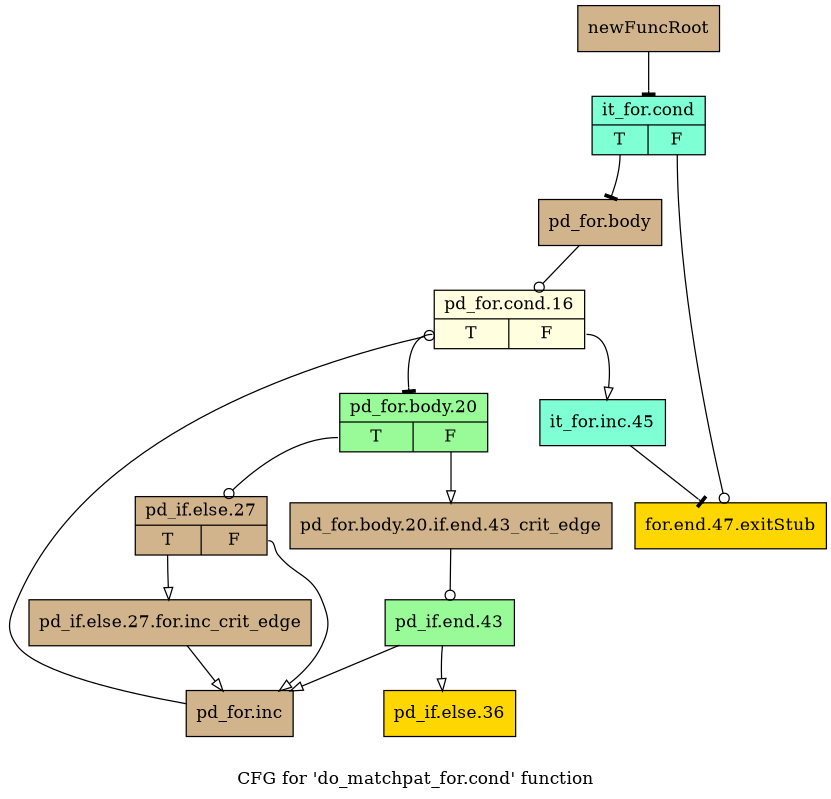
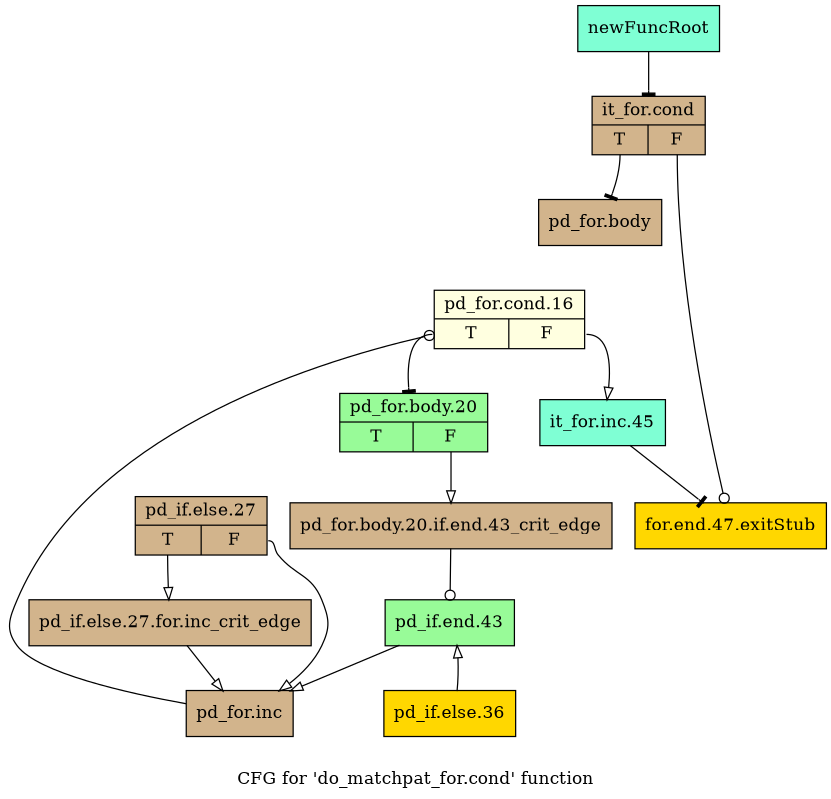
  digraph {
    label="CFG for 'do_matchpat_for.cond' function"
    node [fillcolor=tan shape=record style=filled]
    edge [arrowhead=onormal]
-   n1 [label="{newFuncRoot}"]
-   n2 [fillcolor=aquamarine label="{it_for.cond|{<s0>T|<s1>F}}"]
+   n1 [fillcolor=aquamarine label="{newFuncRoot}"]
+   n2 [label="{it_for.cond|{<s0>T|<s1>F}}"]
    n3 [fillcolor=gold label="{for.end.47.exitStub}"]
    n4 [label="{pd_for.body}"]
    n5 [fillcolor=lightyellow label="{pd_for.cond.16|{<s0>T|<s1>F}}"]
    n6 [fillcolor=palegreen label="{pd_for.body.20|{<s0>T|<s1>F}}"]
    n7 [fillcolor=aquamarine label="{it_for.inc.45}"]
    n8 [label="{pd_if.else.27|{<s0>T|<s1>F}}"]
    n9 [label="{pd_for.body.20.if.end.43_crit_edge}"]
    n10 [label="{pd_if.else.27.for.inc_crit_edge}"]
    n11 [label="{pd_for.inc}"]
    n12 [fillcolor=palegreen label="{pd_if.end.43}"]
    n13 [fillcolor=gold label="{pd_if.else.36}"]
    n1 -> n2 [arrowhead=tee]
    n2 -> n3 [arrowhead=odot tailport=s1]
    n2 -> n4 [arrowhead=tee tailport=s0]
-   n4 -> n5 [arrowhead=odot]
    n5 -> n6 [arrowhead=tee tailport=s0]
    n5 -> n7 [tailport=s1]
-   n6 -> n8 [arrowhead=odot tailport=s0]
    n6 -> n9 [tailport=s1]
    n7 -> n3 [arrowhead=tee]
    n8 -> n10 [tailport=s0]
    n8 -> n11 [tailport=s1]
    n9 -> n12 [arrowhead=odot]
    n10 -> n11
    n11 -> n5 [arrowhead=odot]
    n12 -> n11
-   n12 -> n13
+   n13 -> n12
  }
